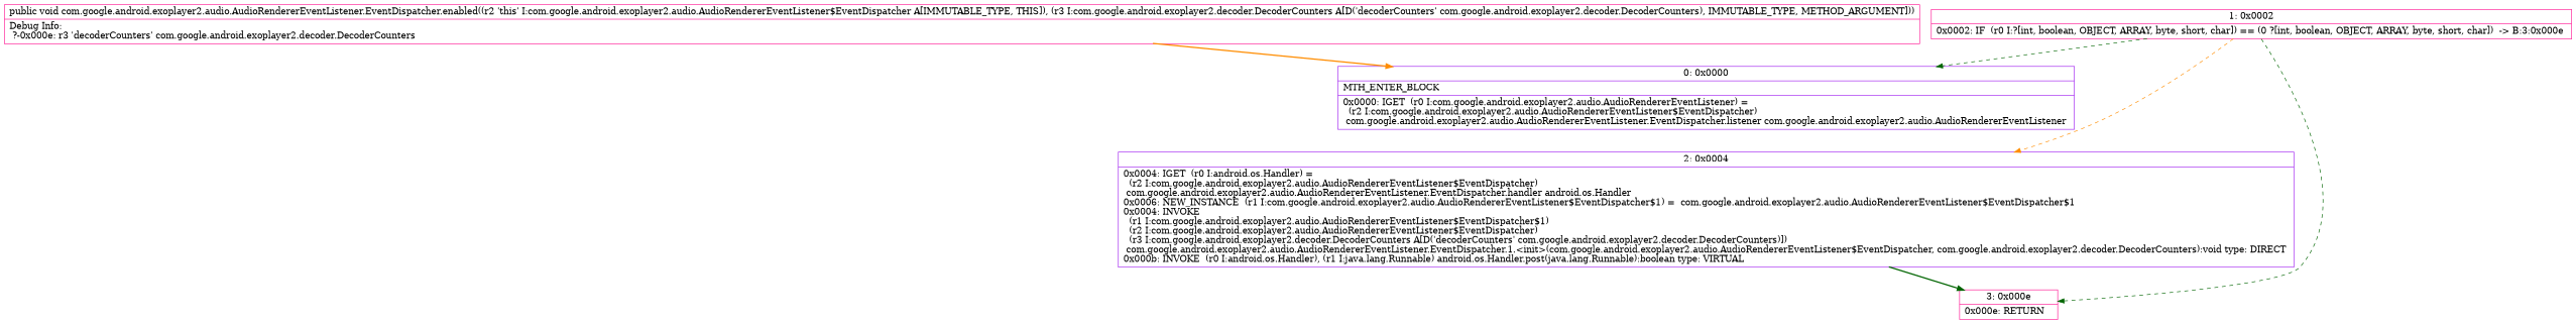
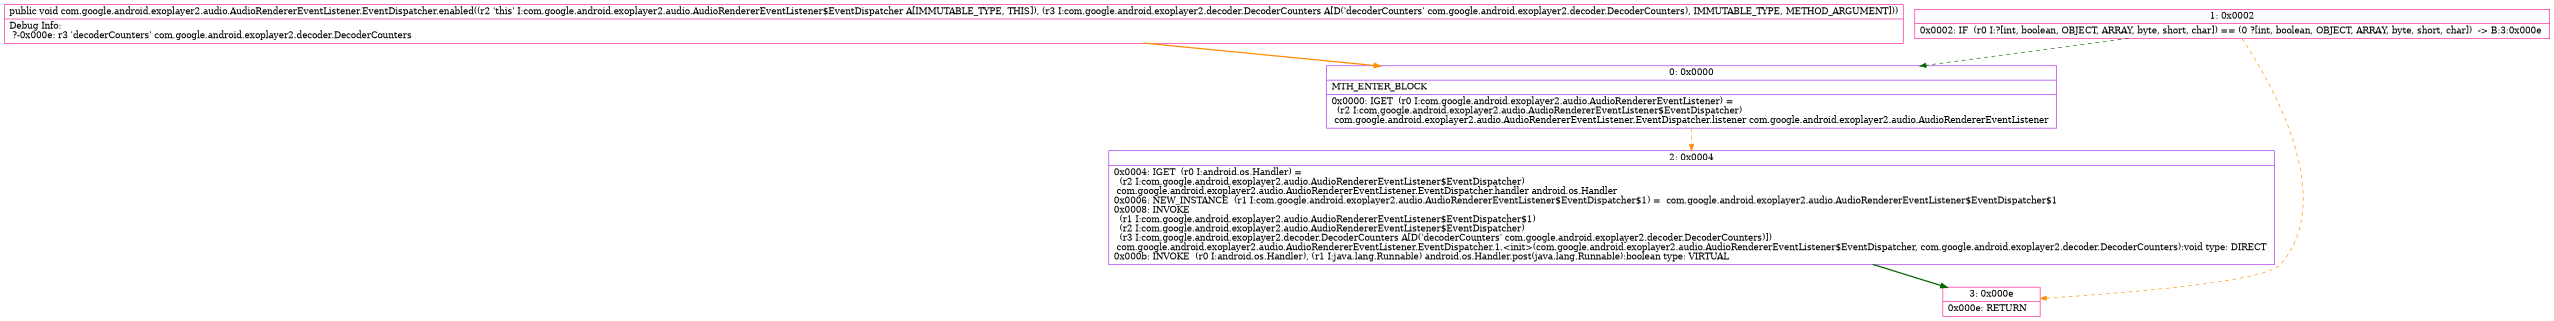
  digraph {
    node [color=deeppink shape=record]
    edge [color=darkgreen style=dashed]
    n1 [color=purple label="{0\:\ 0x0000|MTH_ENTER_BLOCK\l|0x0000: IGET  (r0 I:com.google.android.exoplayer2.audio.AudioRendererEventListener) = \l  (r2 I:com.google.android.exoplayer2.audio.AudioRendererEventListener$EventDispatcher)\l com.google.android.exoplayer2.audio.AudioRendererEventListener.EventDispatcher.listener com.google.android.exoplayer2.audio.AudioRendererEventListener \l}"]
    n2 [label="{1\:\ 0x0002|0x0002: IF  (r0 I:?[int, boolean, OBJECT, ARRAY, byte, short, char]) == (0 ?[int, boolean, OBJECT, ARRAY, byte, short, char])  \-\> B:3:0x000e \l}"]
-   n3 [color=purple label="{2\:\ 0x0004|0x0004: IGET  (r0 I:android.os.Handler) = \l  (r2 I:com.google.android.exoplayer2.audio.AudioRendererEventListener$EventDispatcher)\l com.google.android.exoplayer2.audio.AudioRendererEventListener.EventDispatcher.handler android.os.Handler \l0x0006: NEW_INSTANCE  (r1 I:com.google.android.exoplayer2.audio.AudioRendererEventListener$EventDispatcher$1) =  com.google.android.exoplayer2.audio.AudioRendererEventListener$EventDispatcher$1 \l0x0004: INVOKE  \l  (r1 I:com.google.android.exoplayer2.audio.AudioRendererEventListener$EventDispatcher$1)\l  (r2 I:com.google.android.exoplayer2.audio.AudioRendererEventListener$EventDispatcher)\l  (r3 I:com.google.android.exoplayer2.decoder.DecoderCounters A[D('decoderCounters' com.google.android.exoplayer2.decoder.DecoderCounters)])\l com.google.android.exoplayer2.audio.AudioRendererEventListener.EventDispatcher.1.\<init\>(com.google.android.exoplayer2.audio.AudioRendererEventListener$EventDispatcher, com.google.android.exoplayer2.decoder.DecoderCounters):void type: DIRECT \l0x000b: INVOKE  (r0 I:android.os.Handler), (r1 I:java.lang.Runnable) android.os.Handler.post(java.lang.Runnable):boolean type: VIRTUAL \l}"]
+   n3 [color=purple label="{2\:\ 0x0004|0x0004: IGET  (r0 I:android.os.Handler) = \l  (r2 I:com.google.android.exoplayer2.audio.AudioRendererEventListener$EventDispatcher)\l com.google.android.exoplayer2.audio.AudioRendererEventListener.EventDispatcher.handler android.os.Handler \l0x0006: NEW_INSTANCE  (r1 I:com.google.android.exoplayer2.audio.AudioRendererEventListener$EventDispatcher$1) =  com.google.android.exoplayer2.audio.AudioRendererEventListener$EventDispatcher$1 \l0x0008: INVOKE  \l  (r1 I:com.google.android.exoplayer2.audio.AudioRendererEventListener$EventDispatcher$1)\l  (r2 I:com.google.android.exoplayer2.audio.AudioRendererEventListener$EventDispatcher)\l  (r3 I:com.google.android.exoplayer2.decoder.DecoderCounters A[D('decoderCounters' com.google.android.exoplayer2.decoder.DecoderCounters)])\l com.google.android.exoplayer2.audio.AudioRendererEventListener.EventDispatcher.1.\<init\>(com.google.android.exoplayer2.audio.AudioRendererEventListener$EventDispatcher, com.google.android.exoplayer2.decoder.DecoderCounters):void type: DIRECT \l0x000b: INVOKE  (r0 I:android.os.Handler), (r1 I:java.lang.Runnable) android.os.Handler.post(java.lang.Runnable):boolean type: VIRTUAL \l}"]
    n4 [label="{3\:\ 0x000e|0x000e: RETURN   \l}"]
    n5 [label="{public void com.google.android.exoplayer2.audio.AudioRendererEventListener.EventDispatcher.enabled((r2 'this' I:com.google.android.exoplayer2.audio.AudioRendererEventListener$EventDispatcher A[IMMUTABLE_TYPE, THIS]), (r3 I:com.google.android.exoplayer2.decoder.DecoderCounters A[D('decoderCounters' com.google.android.exoplayer2.decoder.DecoderCounters), IMMUTABLE_TYPE, METHOD_ARGUMENT]))  | Debug Info:\l  ?\-0x000e: r3 'decoderCounters' com.google.android.exoplayer2.decoder.DecoderCounters\l}"]
    n2 -> n1
-   n2 -> n3 [color=darkorange]
-   n2 -> n4
+   n1 -> n3 [color=darkorange]
+   n2 -> n4 [color=darkorange]
    n3 -> n4 [style=bold]
    n5 -> n1 [color=darkorange style=bold]
  }
